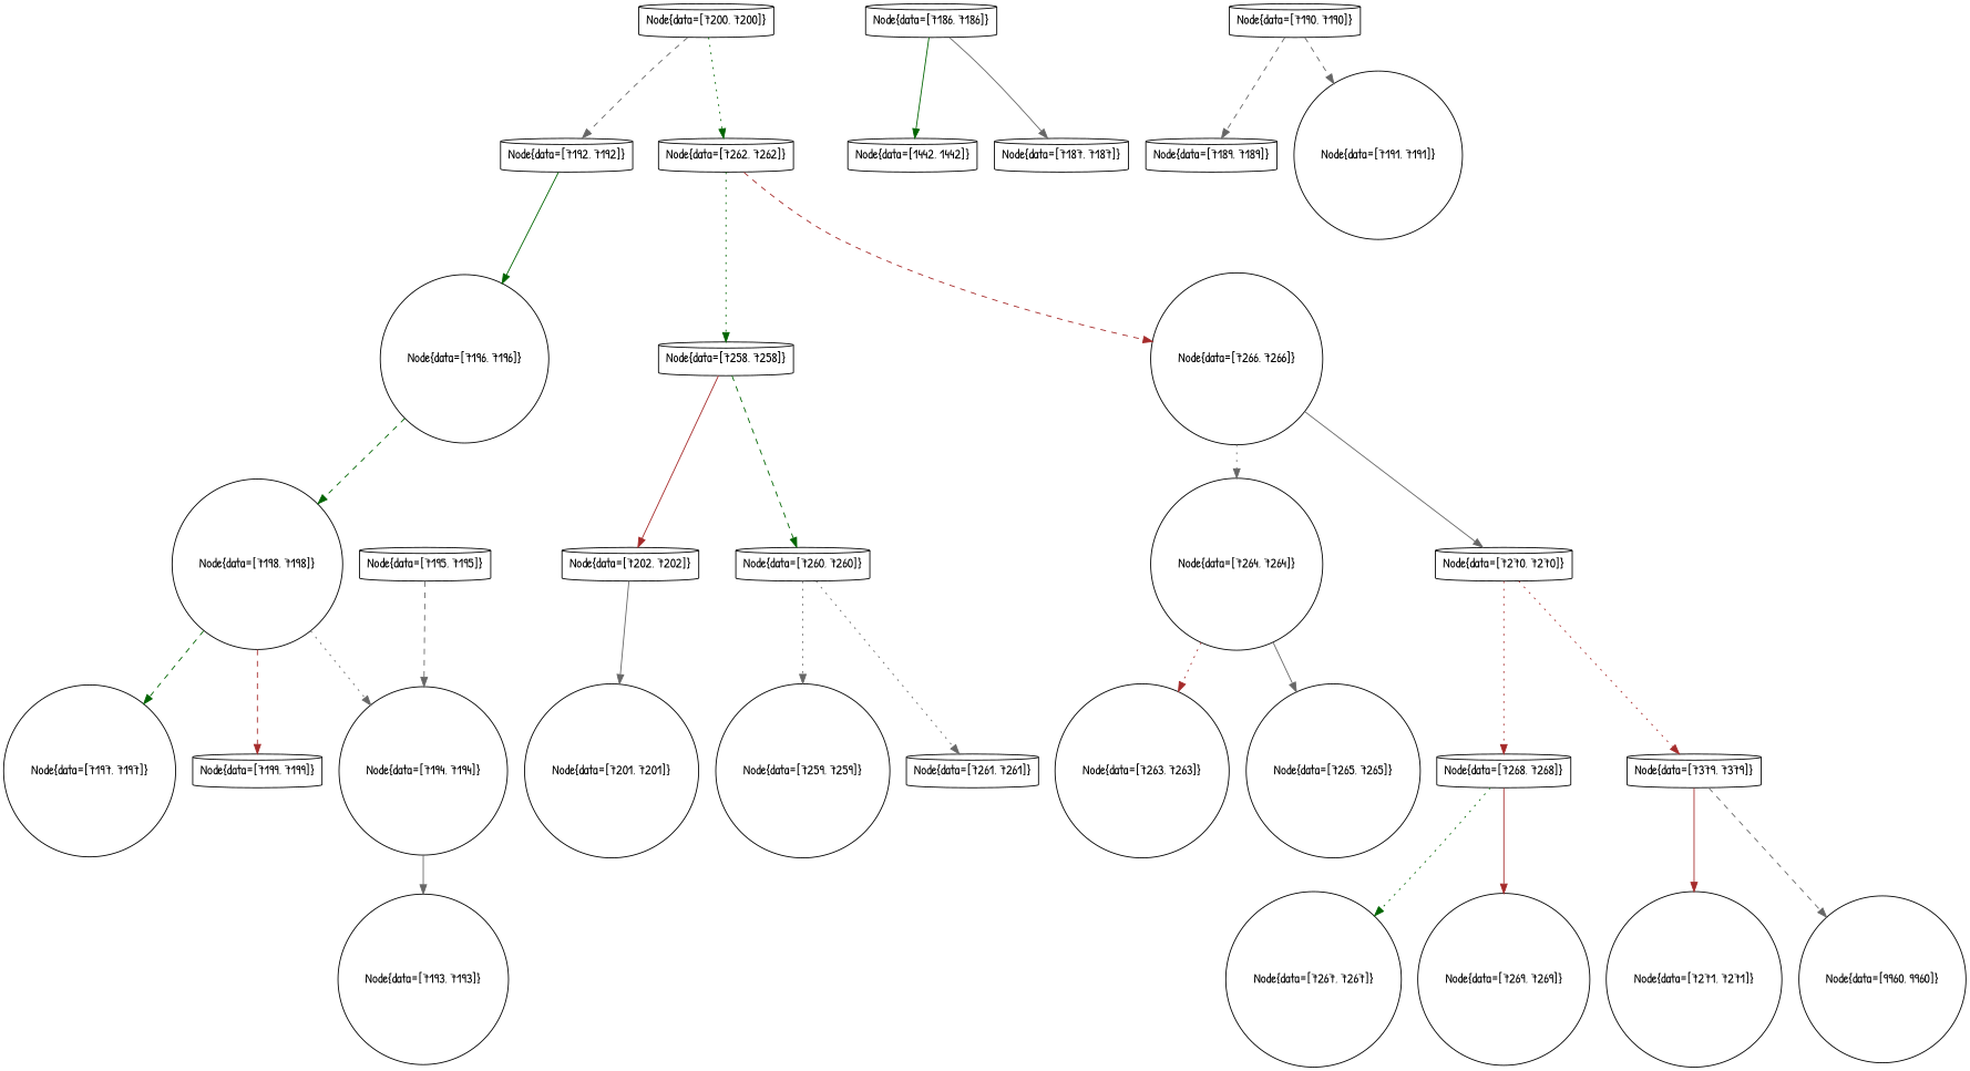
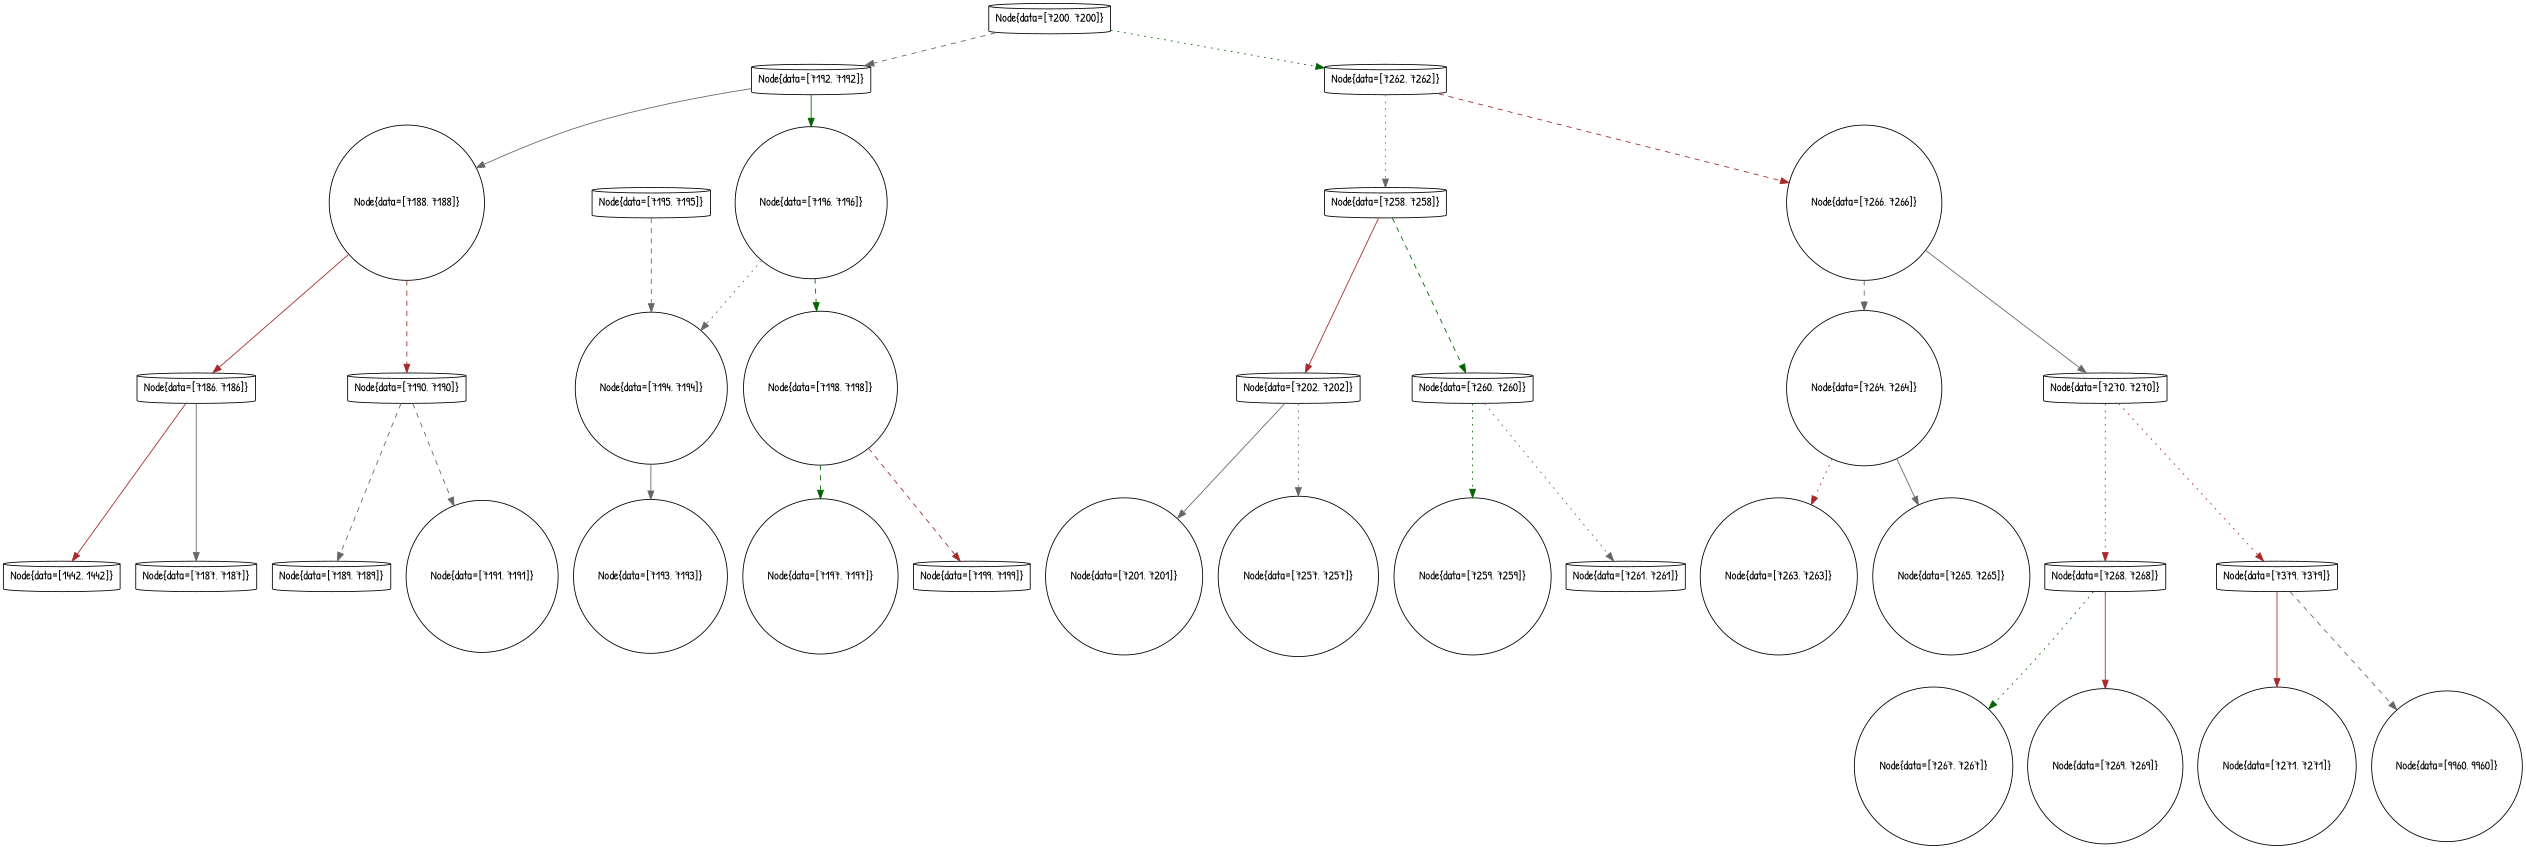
  digraph {
    fontname="Patrick Hand"
    node [fontname="Patrick Hand" shape=circle]
    edge [color=gray40 fontname="Patrick Hand" style=dashed]
    n1 [label="Node{data=[7200, 7200]}" shape=cylinder]
    n2 [label="Node{data=[7192, 7192]}" shape=cylinder]
    n3 [label="Node{data=[7262, 7262]}" shape=cylinder]
+   n4 [label="Node{data=[7188, 7188]}"]
    n5 [label="Node{data=[7196, 7196]}"]
    n6 [label="Node{data=[7258, 7258]}" shape=cylinder]
    n7 [label="Node{data=[7266, 7266]}"]
    n8 [label="Node{data=[7186, 7186]}" shape=cylinder]
    n9 [label="Node{data=[7190, 7190]}" shape=cylinder]
    n10 [label="Node{data=[7194, 7194]}"]
    n11 [label="Node{data=[7198, 7198]}"]
    n12 [label="Node{data=[1442, 1442]}" shape=cylinder]
    n13 [label="Node{data=[7187, 7187]}" shape=cylinder]
    n14 [label="Node{data=[7189, 7189]}" shape=cylinder]
    n15 [label="Node{data=[7191, 7191]}"]
    n16 [label="Node{data=[7193, 7193]}"]
    n17 [label="Node{data=[7197, 7197]}"]
    n18 [label="Node{data=[7199, 7199]}" shape=cylinder]
    n19 [label="Node{data=[7195, 7195]}" shape=cylinder]
    n20 [label="Node{data=[7202, 7202]}" shape=cylinder]
    n21 [label="Node{data=[7260, 7260]}" shape=cylinder]
    n22 [label="Node{data=[7264, 7264]}"]
    n23 [label="Node{data=[7270, 7270]}" shape=cylinder]
    n24 [label="Node{data=[7201, 7201]}"]
+   n25 [label="Node{data=[7257, 7257]}"]
    n26 [label="Node{data=[7259, 7259]}"]
    n27 [label="Node{data=[7261, 7261]}" shape=cylinder]
    n28 [label="Node{data=[7263, 7263]}"]
    n29 [label="Node{data=[7265, 7265]}"]
    n30 [label="Node{data=[7268, 7268]}" shape=cylinder]
    n31 [label="Node{data=[7379, 7379]}" shape=cylinder]
    n32 [label="Node{data=[7267, 7267]}"]
    n33 [label="Node{data=[7269, 7269]}"]
    n34 [label="Node{data=[7271, 7271]}"]
    n35 [label="Node{data=[9960, 9960]}"]
    n1 -> n2
    n1 -> n3 [color=darkgreen style=dotted]
+   n2 -> n4 [style=solid]
    n2 -> n5 [color=darkgreen style=solid]
-   n3 -> n6 [color=darkgreen style=dotted]
+   n3 -> n6 [style=dotted]
    n3 -> n7 [color=brown]
-   n11 -> n10 [style=dotted]
+   n4 -> n8 [color=brown style=solid]
+   n4 -> n9 [color=brown]
+   n5 -> n10 [style=dotted]
    n5 -> n11 [color=darkgreen]
    n6 -> n20 [color=brown style=solid]
    n6 -> n21 [color=darkgreen]
-   n7 -> n22 [style=dotted]
+   n7 -> n22
    n7 -> n23 [style=solid]
-   n8 -> n12 [color=darkgreen style=solid]
+   n8 -> n12 [color=brown style=solid]
    n8 -> n13 [style=solid]
    n9 -> n14
    n9 -> n15
    n10 -> n16 [style=solid]
    n11 -> n17 [color=darkgreen]
    n11 -> n18 [color=brown]
    n19 -> n10
    n20 -> n24 [style=solid]
-   n21 -> n26 [style=dotted]
+   n20 -> n25 [style=dotted]
+   n21 -> n26 [color=darkgreen style=dotted]
    n21 -> n27 [style=dotted]
    n22 -> n28 [color=brown style=dotted]
    n22 -> n29 [style=solid]
    n23 -> n30 [color=brown style=dotted]
    n23 -> n31 [color=brown style=dotted]
    n30 -> n32 [color=darkgreen style=dotted]
    n30 -> n33 [color=brown style=solid]
    n31 -> n34 [color=brown style=solid]
    n31 -> n35
  }
